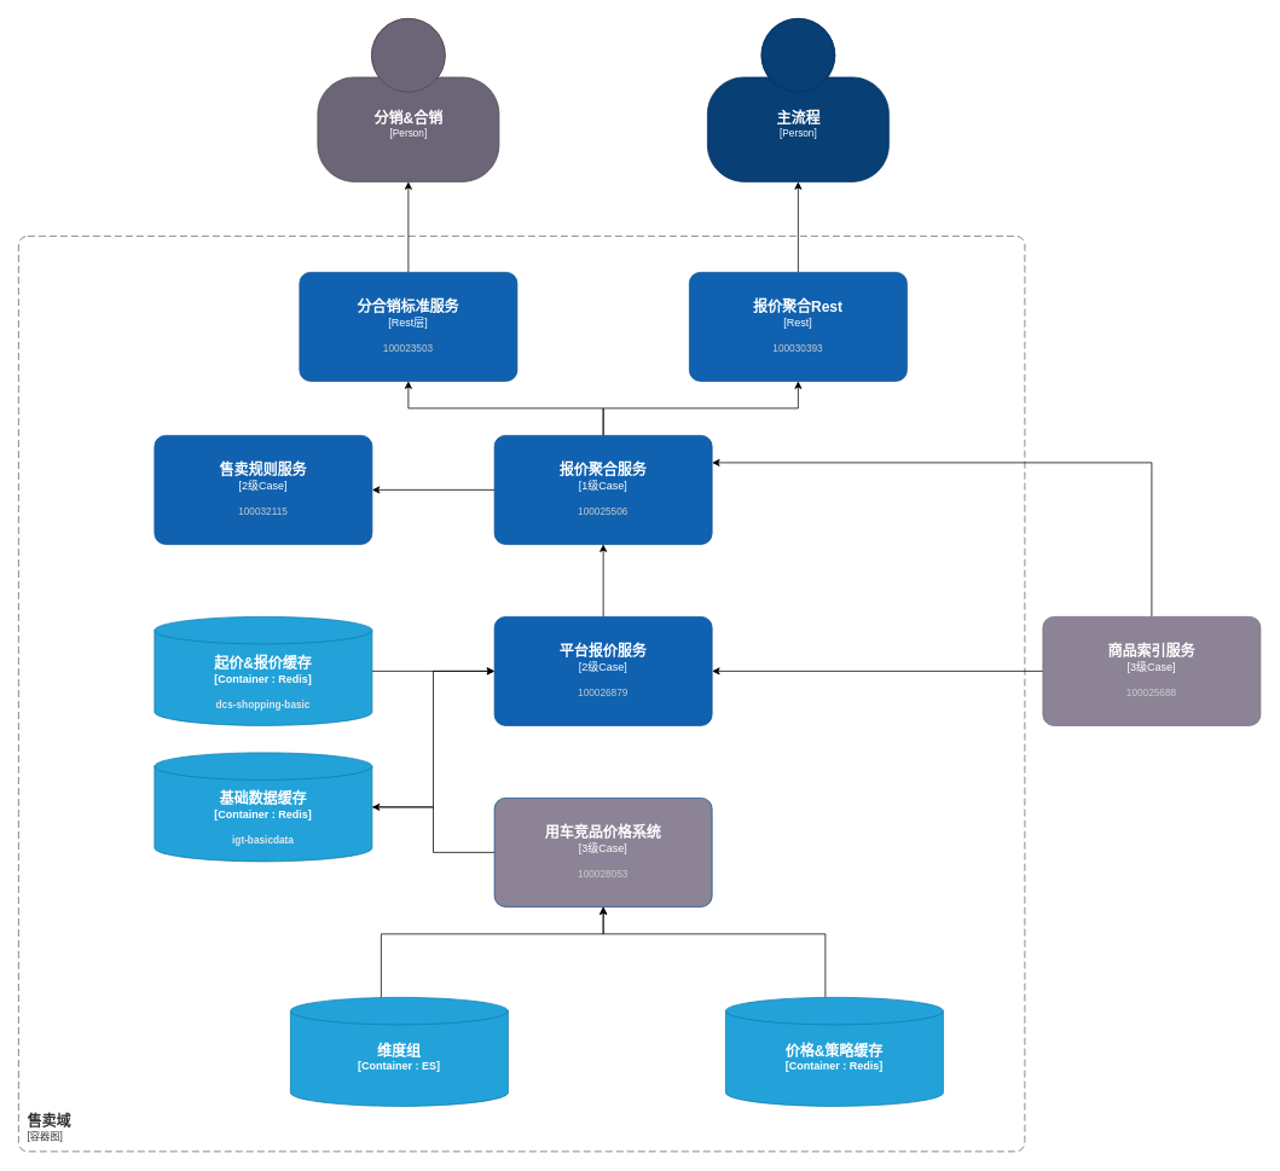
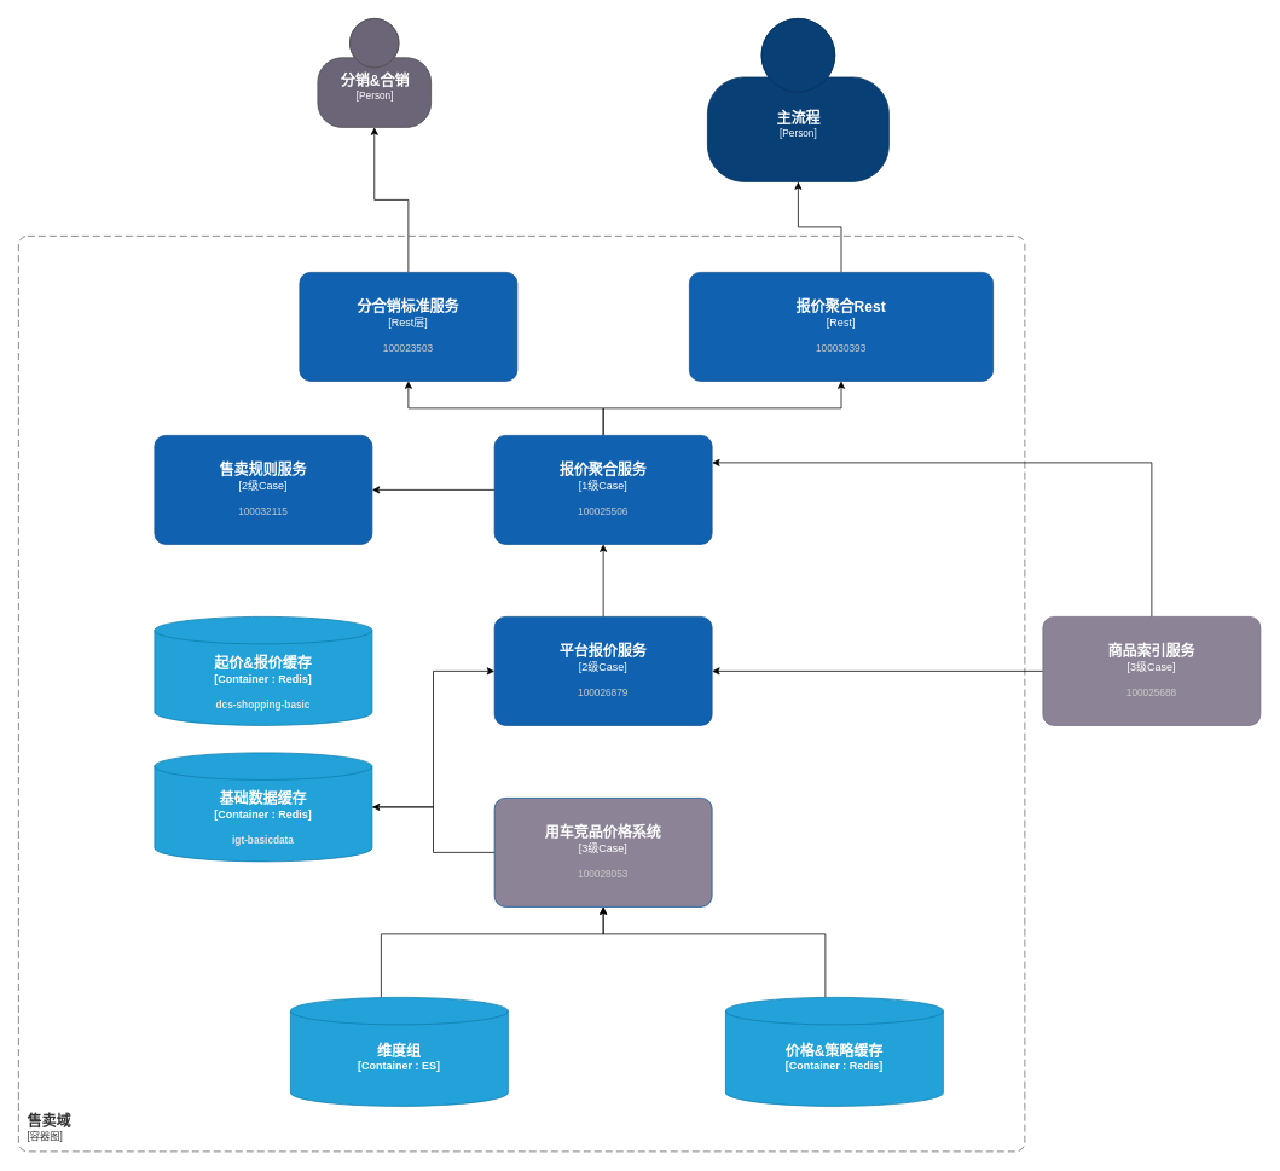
  <mxCell id="0" />
  <mxCell id="1" parent="0" />
  <mxCell id="2" value="&lt;font style=&quot;font-size: 16px&quot;&gt;&lt;b&gt;&lt;div style=&quot;text-align: left&quot;&gt;售卖域&lt;/div&gt;&lt;/b&gt;&lt;/font&gt;&lt;div style=&quot;text-align: left&quot;&gt;[容器图]&lt;/div&gt;" style="rounded=1;fontSize=11;whiteSpace=wrap;html=1;dashed=1;arcSize=20;fillColor=none;strokeColor=#666666;fontColor=#333333;labelBackgroundColor=none;align=left;verticalAlign=bottom;labelBorderColor=none;spacingTop=0;spacing=10;dashPattern=8 4;metaEdit=1;rotatable=0;perimeter=rectanglePerimeter;noLabel=0;labelPadding=0;allowArrows=0;connectable=0;expand=0;recursiveResize=0;editable=1;pointerEvents=0;absoluteArcSize=1;points=[[0.25,0,0],[0.5,0,0],[0.75,0,0],[1,0.25,0],[1,0.5,0],[1,0.75,0],[0.75,1,0],[0.5,1,0],[0.25,1,0],[0,0.75,0],[0,0.5,0],[0,0.25,0]];" parent="1" vertex="1"><mxGeometry x="20" y="260" width="1110" height="1010" as="geometry" /></mxCell>
  <mxCell id="3" style="edgeStyle=orthogonalEdgeStyle;rounded=0;orthogonalLoop=1;jettySize=auto;html=1;" parent="1" source="6" target="10" edge="1"><mxGeometry relative="1" as="geometry" /></mxCell>
  <mxCell id="4" style="edgeStyle=orthogonalEdgeStyle;rounded=0;orthogonalLoop=1;jettySize=auto;html=1;" parent="1" source="6" target="8" edge="1"><mxGeometry relative="1" as="geometry" /></mxCell>
  <mxCell id="5" value="" style="edgeStyle=orthogonalEdgeStyle;rounded=0;orthogonalLoop=1;jettySize=auto;html=1;" parent="1" source="6" target="28" edge="1"><mxGeometry relative="1" as="geometry" /></mxCell>
  <mxCell id="6" value="&lt;font style=&quot;font-size: 16px&quot;&gt;&lt;b&gt;报价聚合服务&lt;/b&gt;&lt;/font&gt;&lt;div&gt;[1级Case]&lt;/div&gt;&lt;br&gt;&lt;div&gt;&lt;font style=&quot;font-size: 11px&quot;&gt;&lt;font color=&quot;#cccccc&quot;&gt;100025506 &lt;/font&gt;&lt;/div&gt;" style="rounded=1;whiteSpace=wrap;html=1;labelBackgroundColor=none;fillColor=#1061B0;fontColor=#ffffff;align=center;arcSize=10;strokeColor=#0D5091;metaEdit=1;resizable=0;points=[[0.25,0,0],[0.5,0,0],[0.75,0,0],[1,0.25,0],[1,0.5,0],[1,0.75,0],[0.75,1,0],[0.5,1,0],[0.25,1,0],[0,0.75,0],[0,0.5,0],[0,0.25,0]];" parent="1" vertex="1"><mxGeometry x="545" y="480" width="240" height="120" as="geometry" /></mxCell>
  <mxCell id="7" style="edgeStyle=orthogonalEdgeStyle;rounded=0;orthogonalLoop=1;jettySize=auto;html=1;exitX=0.5;exitY=0;exitDx=0;exitDy=0;exitPerimeter=0;" parent="1" source="8" target="11" edge="1"><mxGeometry relative="1" as="geometry" /></mxCell>
  <mxCell id="8" value="&lt;font style=&quot;font-size: 16px&quot;&gt;&lt;b&gt;分合销标准服务&lt;/b&gt;&lt;/font&gt;&lt;div&gt;[Rest层]&lt;/div&gt;&lt;br&gt;&lt;div&gt;&lt;font style=&quot;font-size: 11px&quot;&gt;&lt;font color=&quot;#cccccc&quot;&gt;100023503&lt;/font&gt;&lt;/div&gt;" style="rounded=1;whiteSpace=wrap;html=1;labelBackgroundColor=none;fillColor=#1061B0;fontColor=#ffffff;align=center;arcSize=10;strokeColor=#0D5091;metaEdit=1;resizable=0;points=[[0.25,0,0],[0.5,0,0],[0.75,0,0],[1,0.25,0],[1,0.5,0],[1,0.75,0],[0.75,1,0],[0.5,1,0],[0.25,1,0],[0,0.75,0],[0,0.5,0],[0,0.25,0]];" parent="1" vertex="1"><mxGeometry x="330" width="240" height="120" as="geometry" y="300" /></mxCell>
  <mxCell id="9" style="edgeStyle=orthogonalEdgeStyle;rounded=0;orthogonalLoop=1;jettySize=auto;html=1;" parent="1" source="10" target="12" edge="1"><mxGeometry relative="1" as="geometry" /></mxCell>
- <mxCell id="10" value="&lt;font style=&quot;font-size: 16px&quot;&gt;&lt;b&gt;报价聚合Rest&lt;/b&gt;&lt;/font&gt;&lt;div&gt;[Rest]&lt;/div&gt;&lt;br&gt;&lt;div&gt;&lt;font style=&quot;font-size: 11px&quot;&gt;&lt;font color=&quot;#cccccc&quot;&gt;100030393&lt;/font&gt;&lt;/div&gt;" style="rounded=1;whiteSpace=wrap;html=1;labelBackgroundColor=none;fillColor=#1061B0;fontColor=#ffffff;align=center;arcSize=10;strokeColor=#0D5091;metaEdit=1;resizable=0;points=[[0.25,0,0],[0.5,0,0],[0.75,0,0],[1,0.25,0],[1,0.5,0],[1,0.75,0],[0.75,1,0],[0.5,1,0],[0.25,1,0],[0,0.75,0],[0,0.5,0],[0,0.25,0]];" parent="1" vertex="1"><mxGeometry x="760" width="240" height="120" as="geometry" y="300" /></mxCell>
- <mxCell id="11" value="&lt;font style=&quot;font-size: 16px&quot;&gt;&lt;b&gt;分销&amp;合销&lt;/b&gt;&lt;/font&gt;&lt;div&gt;[Person]&lt;/div&gt;&lt;br&gt;&lt;div&gt;&lt;font style=&quot;font-size: 11px&quot;&gt;&lt;font color=&quot;#cccccc&quot;&gt;&lt;/font&gt;&lt;/div&gt;" style="html=1;fontSize=11;dashed=0;whitespace=wrap;fillColor=#6C6477;strokeColor=#4D4D4D;fontColor=#ffffff;shape=mxgraph.c4.person2;align=center;metaEdit=1;points=[[0.5,0,0],[1,0.5,0],[1,0.75,0],[0.75,1,0],[0.5,1,0],[0.25,1,0],[0,0.75,0],[0,0.5,0]];resizable=0;" parent="1" vertex="1"><mxGeometry x="350" y="20" width="200" height="180" as="geometry" /></mxCell>
+ <mxCell id="10" value="&lt;font style=&quot;font-size: 16px&quot;&gt;&lt;b&gt;报价聚合Rest&lt;/b&gt;&lt;/font&gt;&lt;div&gt;[Rest]&lt;/div&gt;&lt;br&gt;&lt;div&gt;&lt;font style=&quot;font-size: 11px&quot;&gt;&lt;font color=&quot;#cccccc&quot;&gt;100030393&lt;/font&gt;&lt;/div&gt;" style="rounded=1;whiteSpace=wrap;html=1;labelBackgroundColor=none;fillColor=#1061B0;fontColor=#ffffff;align=center;arcSize=10;strokeColor=#0D5091;metaEdit=1;resizable=0;points=[[0.25,0,0],[0.5,0,0],[0.75,0,0],[1,0.25,0],[1,0.5,0],[1,0.75,0],[0.75,1,0],[0.5,1,0],[0.25,1,0],[0,0.75,0],[0,0.5,0],[0,0.25,0]];" parent="1" vertex="1"><mxGeometry x="760" y="300" width="335" height="120" as="geometry" /></mxCell>
+ <mxCell id="11" value="&lt;font style=&quot;font-size: 16px&quot;&gt;&lt;b&gt;分销&amp;合销&lt;/b&gt;&lt;/font&gt;&lt;div&gt;[Person]&lt;/div&gt;&lt;br&gt;&lt;div&gt;&lt;font style=&quot;font-size: 11px&quot;&gt;&lt;font color=&quot;#cccccc&quot;&gt;&lt;/font&gt;&lt;/div&gt;" style="html=1;fontSize=11;dashed=0;whitespace=wrap;fillColor=#6C6477;strokeColor=#4D4D4D;fontColor=#ffffff;shape=mxgraph.c4.person2;align=center;metaEdit=1;points=[[0.5,0,0],[1,0.5,0],[1,0.75,0],[0.75,1,0],[0.5,1,0],[0.25,1,0],[0,0.75,0],[0,0.5,0]];resizable=0;" parent="1" vertex="1"><mxGeometry x="350" y="20" width="125" height="120" as="geometry" /></mxCell>
  <mxCell id="12" value="&lt;font style=&quot;font-size: 16px&quot;&gt;&lt;b&gt;主流程&lt;/b&gt;&lt;/font&gt;&lt;div&gt;[Person]&lt;/div&gt;&lt;br&gt;&lt;div&gt;&lt;font style=&quot;font-size: 11px&quot;&gt;&lt;font color=&quot;#cccccc&quot;&gt;&lt;/font&gt;&lt;/div&gt;" style="html=1;fontSize=11;dashed=0;whitespace=wrap;fillColor=#083F75;strokeColor=#06315C;fontColor=#ffffff;shape=mxgraph.c4.person2;align=center;metaEdit=1;points=[[0.5,0,0],[1,0.5,0],[1,0.75,0],[0.75,1,0],[0.5,1,0],[0.25,1,0],[0,0.75,0],[0,0.5,0]];resizable=0;" parent="1" vertex="1"><mxGeometry x="780" y="20" width="200" height="180" as="geometry" /></mxCell>
  <mxCell id="13" style="edgeStyle=orthogonalEdgeStyle;rounded=0;orthogonalLoop=1;jettySize=auto;html=1;exitX=0.5;exitY=0;exitDx=0;exitDy=0;exitPerimeter=0;" parent="1" source="14" target="6" edge="1"><mxGeometry relative="1" as="geometry" /></mxCell>
  <mxCell id="14" value="&lt;font style=&quot;font-size: 16px&quot;&gt;&lt;b&gt;平台报价服务&lt;/b&gt;&lt;/font&gt;&lt;div&gt;[2级Case]&lt;/div&gt;&lt;br&gt;&lt;div&gt;&lt;font style=&quot;font-size: 11px&quot;&gt;&lt;font color=&quot;#cccccc&quot;&gt;100026879&lt;/font&gt;&lt;/div&gt;" style="rounded=1;whiteSpace=wrap;html=1;labelBackgroundColor=none;fillColor=#1061B0;fontColor=#ffffff;align=center;arcSize=10;strokeColor=#0D5091;metaEdit=1;resizable=0;points=[[0.25,0,0],[0.5,0,0],[0.75,0,0],[1,0.25,0],[1,0.5,0],[1,0.75,0],[0.75,1,0],[0.5,1,0],[0.25,1,0],[0,0.75,0],[0,0.5,0],[0,0.25,0]];" parent="1" vertex="1"><mxGeometry x="545" y="680" width="240" height="120" as="geometry" /></mxCell>
  <mxCell id="15" style="edgeStyle=orthogonalEdgeStyle;rounded=0;orthogonalLoop=1;jettySize=auto;html=1;entryX=1;entryY=0.5;entryDx=0;entryDy=0;entryPerimeter=0;" parent="1" source="17" target="14" edge="1"><mxGeometry relative="1" as="geometry" /></mxCell>
  <mxCell id="16" style="edgeStyle=orthogonalEdgeStyle;rounded=0;orthogonalLoop=1;jettySize=auto;html=1;entryX=1;entryY=0.25;entryDx=0;entryDy=0;entryPerimeter=0;exitX=0.5;exitY=0;exitDx=0;exitDy=0;exitPerimeter=0;" parent="1" source="17" target="6" edge="1"><mxGeometry relative="1" as="geometry" /></mxCell>
  <mxCell id="17" value="&lt;font style=&quot;font-size: 16px&quot;&gt;&lt;b&gt;商品索引服务&lt;/b&gt;&lt;/font&gt;&lt;div&gt;[3级Case]&lt;/div&gt;&lt;br&gt;&lt;div&gt;&lt;font style=&quot;font-size: 11px&quot;&gt;&lt;font color=&quot;#cccccc&quot;&gt;100025688&lt;/font&gt;&lt;/div&gt;" style="rounded=1;whiteSpace=wrap;html=1;labelBackgroundColor=none;fillColor=#8C8496;fontColor=#ffffff;align=center;arcSize=10;strokeColor=#736782;metaEdit=1;resizable=0;points=[[0.25,0,0],[0.5,0,0],[0.75,0,0],[1,0.25,0],[1,0.5,0],[1,0.75,0],[0.75,1,0],[0.5,1,0],[0.25,1,0],[0,0.75,0],[0,0.5,0],[0,0.25,0]];" parent="1" vertex="1"><mxGeometry x="1150" y="680" width="240" height="120" as="geometry" /></mxCell>
  <mxCell id="18" style="edgeStyle=orthogonalEdgeStyle;rounded=0;orthogonalLoop=1;jettySize=auto;html=1;" parent="1" source="19" target="27" edge="1"><mxGeometry relative="1" as="geometry" /></mxCell>
  <mxCell id="19" value="&lt;font style=&quot;font-size: 16px&quot;&gt;&lt;b&gt;用车竞品价格系统&lt;/b&gt;&lt;/font&gt;&lt;div&gt;[3级Case]&lt;/div&gt;&lt;br&gt;&lt;div&gt;&lt;font style=&quot;font-size: 11px&quot;&gt;&lt;font color=&quot;#cccccc&quot;&gt;100028053&lt;/font&gt;&lt;/div&gt;" style="rounded=1;whiteSpace=wrap;html=1;labelBackgroundColor=none;fillColor=#8c8496;fontColor=#ffffff;align=center;arcSize=10;strokeColor=#0D5091;metaEdit=1;resizable=0;points=[[0.25,0,0],[0.5,0,0],[0.75,0,0],[1,0.25,0],[1,0.5,0],[1,0.75,0],[0.75,1,0],[0.5,1,0],[0.25,1,0],[0,0.75,0],[0,0.5,0],[0,0.25,0]];" parent="1" vertex="1"><mxGeometry x="545" y="880" width="240" height="120" as="geometry" /></mxCell>
- <mxCell id="20" style="edgeStyle=orthogonalEdgeStyle;rounded=0;orthogonalLoop=1;jettySize=auto;html=1;" parent="1" source="21" target="14" edge="1"><mxGeometry relative="1" as="geometry" /></mxCell>
  <mxCell id="21" value="&lt;font style=&quot;font-size: 16px&quot;&gt;&lt;b&gt;起价&amp;报价缓存&lt;/font&gt;&lt;div&gt;[Container :&amp;nbsp;Redis]&lt;/div&gt;&lt;br&gt;&lt;div&gt;&lt;font style=&quot;font-size: 11px&quot;&gt;&lt;font color=&quot;#E6E6E6&quot;&gt;dcs-shopping-basic&lt;/font&gt;&lt;/div&gt;" style="shape=cylinder3;size=15;whiteSpace=wrap;html=1;boundedLbl=1;rounded=0;labelBackgroundColor=none;fillColor=#23A2D9;fontSize=12;fontColor=#ffffff;align=center;strokeColor=#0E7DAD;metaEdit=1;points=[[0.5,0,0],[1,0.25,0],[1,0.5,0],[1,0.75,0],[0.5,1,0],[0,0.75,0],[0,0.5,0],[0,0.25,0]];resizable=0;" parent="1" vertex="1"><mxGeometry x="170" y="680" width="240" height="120" as="geometry" /></mxCell>
  <mxCell id="22" style="edgeStyle=orthogonalEdgeStyle;rounded=0;orthogonalLoop=1;jettySize=auto;html=1;" parent="1" source="23" target="19" edge="1"><mxGeometry relative="1" as="geometry"><Array as="points"><mxPoint x="420" y="1030" /><mxPoint x="665" y="1030" /></Array></mxGeometry></mxCell>
  <mxCell id="23" value="&lt;font style=&quot;font-size: 16px&quot;&gt;&lt;b&gt;维度组&lt;/font&gt;&lt;div&gt;[Container :&amp;nbsp;ES]&lt;/div&gt;&lt;br&gt;&lt;div&gt;&lt;font style=&quot;font-size: 11px&quot;&gt;&lt;font color=&quot;#E6E6E6&quot;&gt;&lt;/font&gt;&lt;/div&gt;" style="shape=cylinder3;size=15;whiteSpace=wrap;html=1;boundedLbl=1;rounded=0;labelBackgroundColor=none;fillColor=#23A2D9;fontSize=12;fontColor=#ffffff;align=center;strokeColor=#0E7DAD;metaEdit=1;points=[[0.5,0,0],[1,0.25,0],[1,0.5,0],[1,0.75,0],[0.5,1,0],[0,0.75,0],[0,0.5,0],[0,0.25,0]];resizable=0;" parent="1" vertex="1"><mxGeometry x="320" y="1100" width="240" height="120" as="geometry" /></mxCell>
  <mxCell id="24" style="edgeStyle=orthogonalEdgeStyle;rounded=0;orthogonalLoop=1;jettySize=auto;html=1;" parent="1" source="25" target="19" edge="1"><mxGeometry relative="1" as="geometry"><Array as="points"><mxPoint x="910" y="1030" /><mxPoint x="665" y="1030" /></Array></mxGeometry></mxCell>
  <mxCell id="25" value="&lt;font style=&quot;font-size: 16px&quot;&gt;&lt;b&gt;价格&amp;策略缓存&lt;/font&gt;&lt;div&gt;[Container :&amp;nbsp;Redis]&lt;/div&gt;&lt;br&gt;&lt;div&gt;&lt;font style=&quot;font-size: 11px&quot;&gt;&lt;font color=&quot;#E6E6E6&quot;&gt;&lt;/font&gt;&lt;/div&gt;" style="shape=cylinder3;size=15;whiteSpace=wrap;html=1;boundedLbl=1;rounded=0;labelBackgroundColor=none;fillColor=#23A2D9;fontSize=12;fontColor=#ffffff;align=center;strokeColor=#0E7DAD;metaEdit=1;points=[[0.5,0,0],[1,0.25,0],[1,0.5,0],[1,0.75,0],[0.5,1,0],[0,0.75,0],[0,0.5,0],[0,0.25,0]];resizable=0;" parent="1" vertex="1"><mxGeometry x="800" y="1100" width="240" height="120" as="geometry" /></mxCell>
  <mxCell id="26" style="edgeStyle=orthogonalEdgeStyle;rounded=0;orthogonalLoop=1;jettySize=auto;html=1;entryX=0;entryY=0.5;entryDx=0;entryDy=0;entryPerimeter=0;" parent="1" source="27" target="14" edge="1"><mxGeometry relative="1" as="geometry" /></mxCell>
  <mxCell id="27" value="&lt;font style=&quot;font-size: 16px&quot;&gt;&lt;b&gt;基础数据缓存&lt;/font&gt;&lt;div&gt;[Container :&amp;nbsp;Redis]&lt;/div&gt;&lt;br&gt;&lt;div&gt;&lt;font style=&quot;font-size: 11px&quot;&gt;&lt;font color=&quot;#E6E6E6&quot;&gt;igt-basicdata&lt;/font&gt;&lt;/div&gt;" style="shape=cylinder3;size=15;whiteSpace=wrap;html=1;boundedLbl=1;rounded=0;labelBackgroundColor=none;fillColor=#23A2D9;fontSize=12;fontColor=#ffffff;align=center;strokeColor=#0E7DAD;metaEdit=1;points=[[0.5,0,0],[1,0.25,0],[1,0.5,0],[1,0.75,0],[0.5,1,0],[0,0.75,0],[0,0.5,0],[0,0.25,0]];resizable=0;" parent="1" vertex="1"><mxGeometry x="170" y="830" width="240" height="120" as="geometry" /></mxCell>
  <mxCell id="28" value="&lt;font style=&quot;font-size: 16px&quot;&gt;&lt;b&gt;售卖规则服务&lt;/b&gt;&lt;/font&gt;&lt;div&gt;[2级Case]&lt;/div&gt;&lt;br&gt;&lt;div&gt;&lt;font style=&quot;font-size: 11px&quot;&gt;&lt;font color=&quot;#cccccc&quot;&gt;100032115&lt;/font&gt;&lt;/div&gt;" style="rounded=1;whiteSpace=wrap;html=1;labelBackgroundColor=none;fillColor=#1061B0;fontColor=#ffffff;align=center;arcSize=10;strokeColor=#0D5091;metaEdit=1;resizable=0;points=[[0.25,0,0],[0.5,0,0],[0.75,0,0],[1,0.25,0],[1,0.5,0],[1,0.75,0],[0.75,1,0],[0.5,1,0],[0.25,1,0],[0,0.75,0],[0,0.5,0],[0,0.25,0]];" parent="1" vertex="1"><mxGeometry x="170" y="480" width="240" height="120" as="geometry" /></mxCell>
